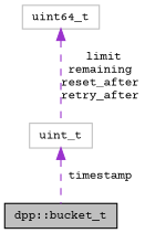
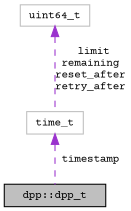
  digraph {
    fontname="Courier Prime"
    node [color=grey75 fontname="Courier Prime" fontsize=10 shape=record]
    edge [color=darkorchid3 dir=back fontname="Courier Prime" fontsize=10 labelfontname=Helvetica labelfontsize=10 style=dashed]
-   n1 [color=black fillcolor=grey75 fontcolor=black height=0.2 label="dpp::bucket_t" style=filled width=0.4]
+   n1 [color=black fillcolor=grey75 fontcolor=black height=0.2 label="dpp::dpp_t" style=filled width=0.4]
    n2 [height=0.2 label=uint64_t width=0.4]
-   n3 [height=0.2 label=uint_t width=0.4]
+   n3 [height=0.2 label=time_t width=0.4]
    n2 -> n3 [label=" limit\nremaining\nreset_after\nretry_after"]
    n3 -> n1 [label=" timestamp"]
  }
